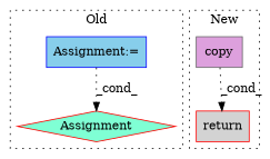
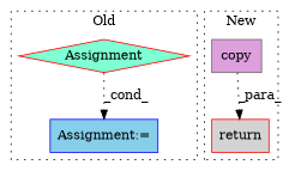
  digraph {
    node [color=red l="53,2" s="8279,8348" shape=box style=filled]
    edge [style=dotted]
    n1 [a=70 fillcolor=aquamarine label=Assignment shape=diamond]
    n2 [a=7 color=blue fillcolor=skyblue label="Assignment:="]
    n3 [a=32 color=gray40 fillcolor=plum l=6 label=copy s=8017]
    n4 [a=41 fillcolor=lightgrey l=7 label=return s=8515]
    subgraph cluster_1 {
      label=Old
      style=dotted
      n1
      n2
    }
    subgraph cluster_2 {
      label=New
      style=dotted
      n3
      n4
    }
-   n2 -> n1 [label=_cond_]
-   n3 -> n4 [label=_cond_]
+   n1 -> n2 [label=_cond_]
+   n3 -> n4 [label=_para_]
  }
